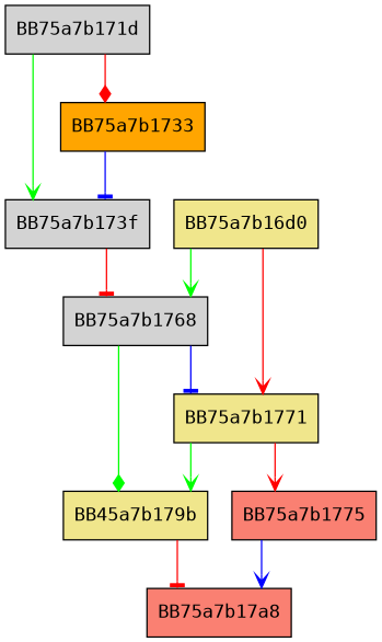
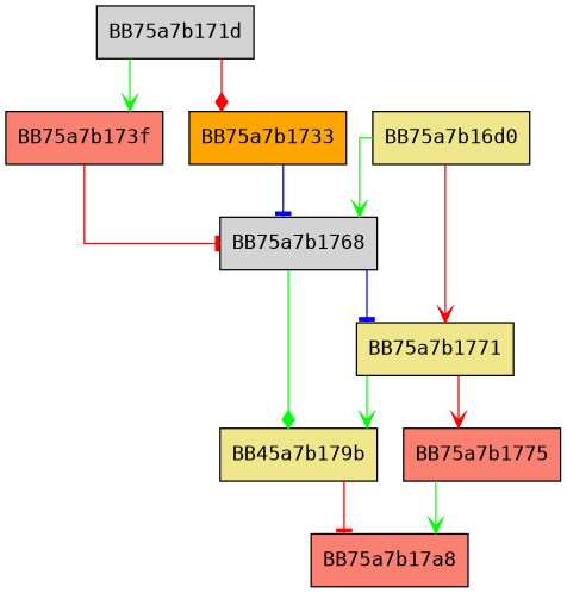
  digraph {
    fontname="DejaVu Sans Mono"
    splines=ortho
    node [fillcolor=lightgrey fontname="DejaVu Sans Mono" shape=box style=filled]
    edge [arrowhead=vee color=red fontname="DejaVu Sans Mono"]
    BB75a7b1768
    BB75a7b16d0 [fillcolor=khaki]
    BB75a7b1771 [fillcolor=khaki]
    n4 [fillcolor=khaki label=BB45a7b179b]
    BB75a7b171d
-   BB75a7b173f
+   BB75a7b173f [fillcolor=salmon]
    BB75a7b1733 [fillcolor=orange]
    BB75a7b17a8 [fillcolor=salmon]
    BB75a7b1775 [fillcolor=salmon]
    BB75a7b1768 -> BB75a7b1771 [arrowhead=tee color=blue]
    BB75a7b1768 -> n4 [arrowhead=diamond color=green]
    BB75a7b16d0 -> BB75a7b1768 [color=green]
    BB75a7b16d0 -> BB75a7b1771
    BB75a7b1771 -> n4 [color=green]
    BB75a7b1771 -> BB75a7b1775
    n4 -> BB75a7b17a8 [arrowhead=tee]
    BB75a7b171d -> BB75a7b173f [color=green]
    BB75a7b171d -> BB75a7b1733 [arrowhead=diamond]
    BB75a7b173f -> BB75a7b1768 [arrowhead=tee]
-   BB75a7b1733 -> BB75a7b173f [arrowhead=tee color=blue]
-   BB75a7b1775 -> BB75a7b17a8 [color=blue]
+   BB75a7b1733 -> BB75a7b1768 [arrowhead=tee color=blue]
+   BB75a7b1775 -> BB75a7b17a8 [color=green]
  }
